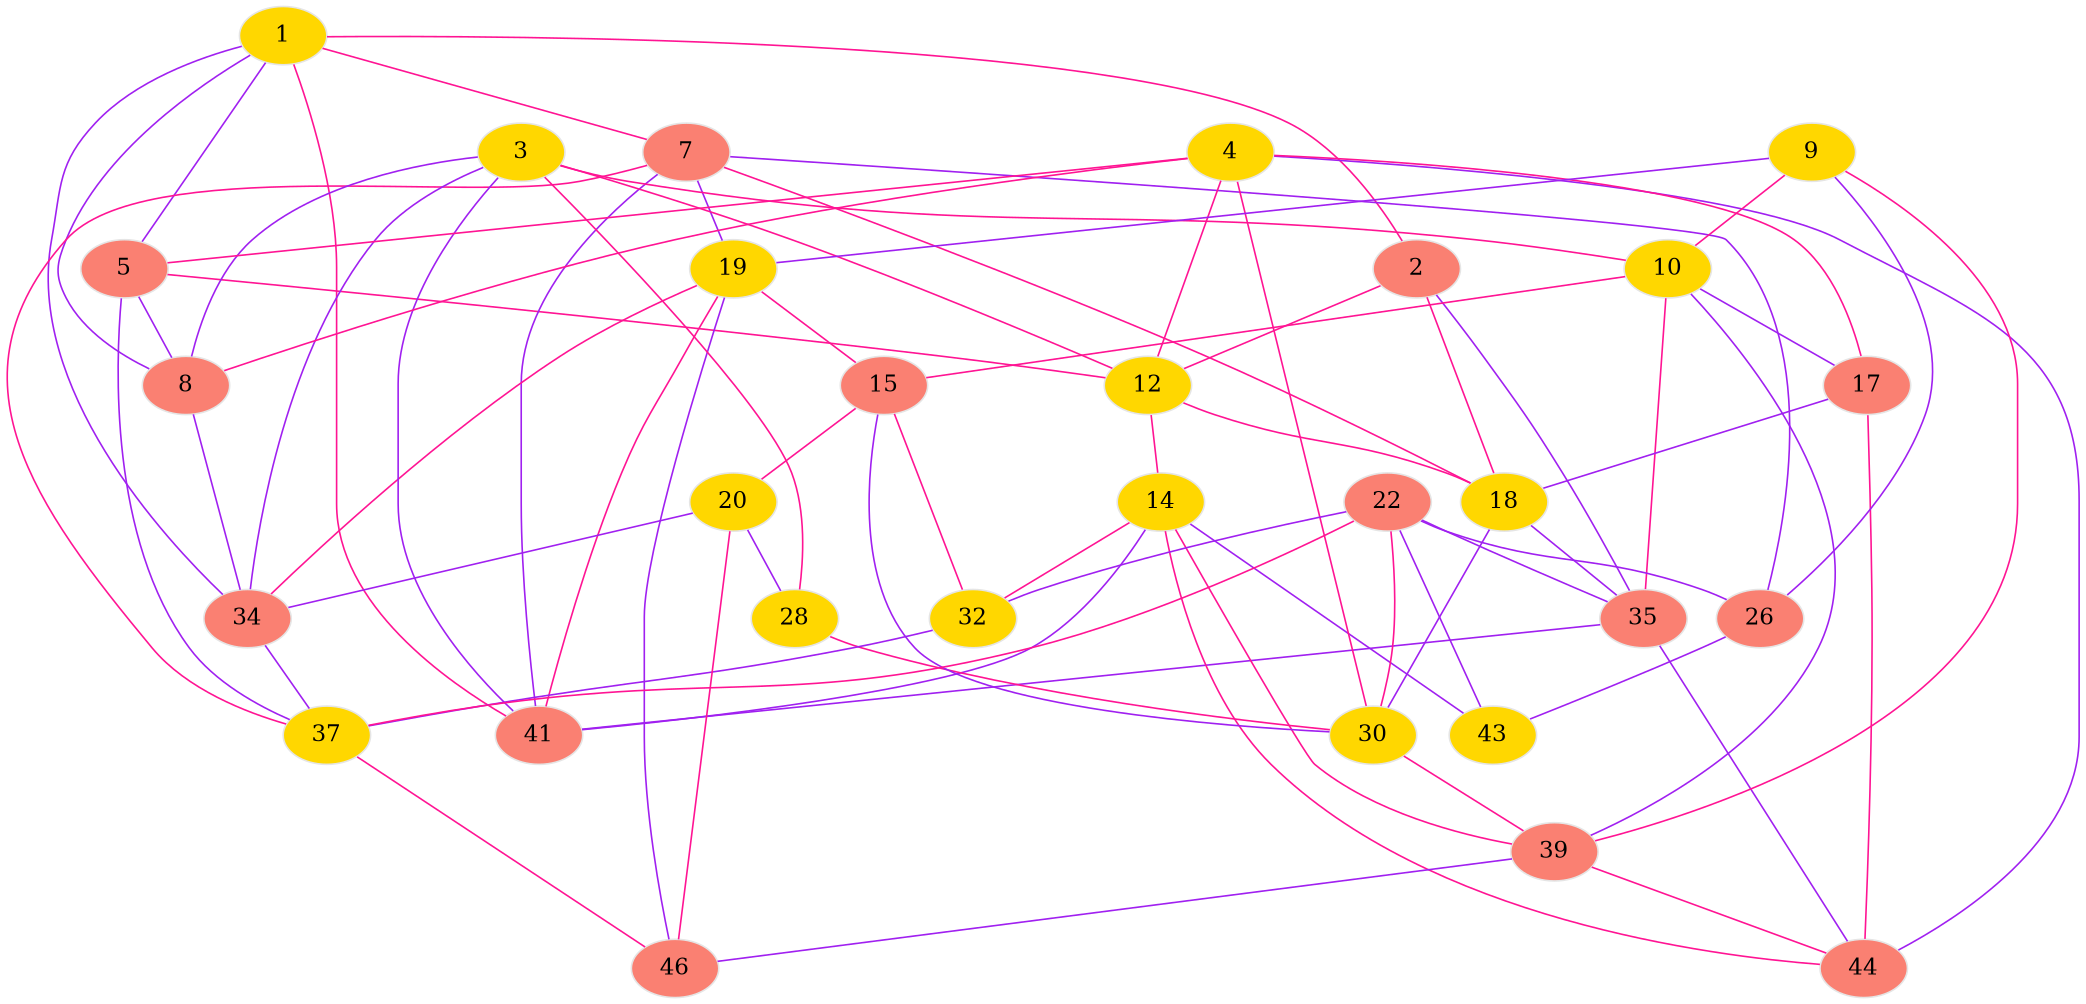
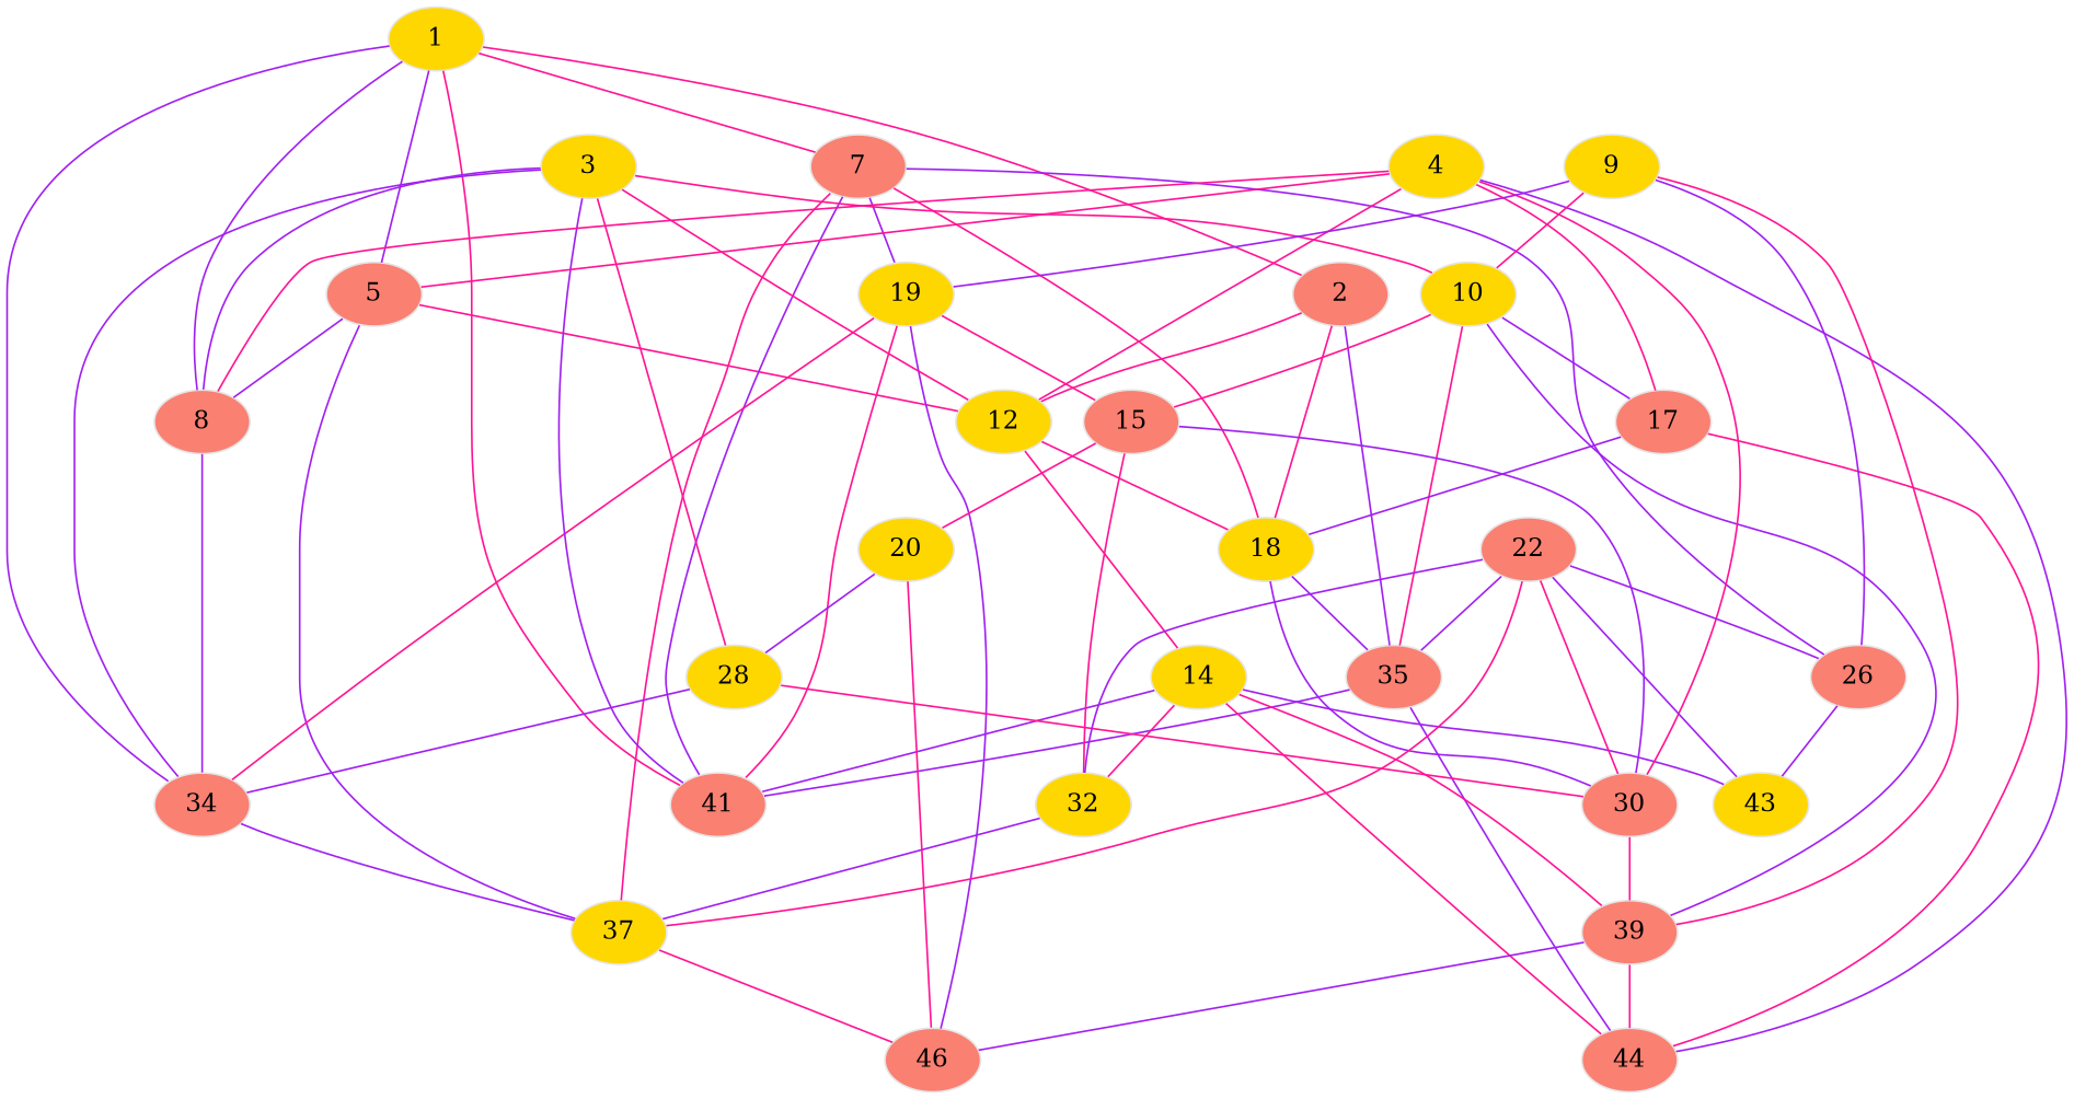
  graph {
    node [color=gray90 fillcolor=salmon style=filled]
    edge [color=deeppink]
    1 [fillcolor=gold super="+27"]
    2
    5 [super="+16"]
    7 [super="+13"]
    8 [super="+11"]
    34 [super="+36"]
    41 [super="+47"]
    12 [fillcolor=gold super="+48"]
    18 [fillcolor=gold super="+38"]
    35 [super="+49"]
    37 [fillcolor=gold super="+42"]
    19 [fillcolor=gold super="+31"]
    26 [super="+40"]
    14 [fillcolor=gold super="+24"]
-   30 [fillcolor=gold super="+45"]
+   30 [super="+45"]
    44
    3 [fillcolor=gold super="+29"]
    10 [fillcolor=gold super="+25"]
    28 [fillcolor=gold]
    17
    39 [super="+50"]
    15
    4 [fillcolor=gold super="+6"]
    46
    43 [fillcolor=gold]
    9 [fillcolor=gold]
    32 [fillcolor=gold]
    20 [fillcolor=gold super="+33"]
    22 [super="+23"]
    1 -- 2
    1 -- 5 [color=purple]
    1 -- 7
    1 -- 8 [color=purple]
    1 -- 34 [color=purple]
    1 -- 41
    2 -- 12
    2 -- 18
    2 -- 35 [color=purple]
    5 -- 8 [color=purple weight=2]
    5 -- 12
    5 -- 37 [color=purple]
    7 -- 41 [color=purple]
    7 -- 18
    7 -- 37
    7 -- 19 [color=purple]
    7 -- 26 [color=purple]
    8 -- 34 [color=purple]
    34 -- 37 [color=purple]
    12 -- 18
    12 -- 14
    18 -- 35 [color=purple]
    18 -- 30 [color=purple]
    35 -- 41 [color=purple]
    35 -- 44 [color=purple]
    37 -- 46
    19 -- 34
    19 -- 41
    19 -- 15
    19 -- 46 [color=purple]
    26 -- 43 [color=purple]
    14 -- 41 [color=purple]
    14 -- 44
    14 -- 39
    14 -- 43 [color=purple]
    14 -- 32
    30 -- 39
    3 -- 8 [color=purple]
    3 -- 34 [color=purple]
    3 -- 41 [color=purple]
    3 -- 12
    3 -- 10
    3 -- 28
    10 -- 35
    10 -- 17 [color=purple]
    10 -- 39 [color=purple]
    10 -- 15
-   20 -- 34 [color=purple]
+   28 -- 34 [color=purple]
    28 -- 30
    17 -- 18 [color=purple]
    17 -- 44
    39 -- 44
    39 -- 46 [color=purple]
    15 -- 30 [color=purple]
    15 -- 32
    15 -- 20
    4 -- 5
    4 -- 8
    4 -- 12
    4 -- 30
    4 -- 44 [color=purple]
    4 -- 17
    9 -- 19 [color=purple]
    9 -- 26 [color=purple]
    9 -- 10
    9 -- 39
    32 -- 37 [color=purple]
    20 -- 28 [color=purple]
    20 -- 46
    22 -- 35 [color=purple]
    22 -- 37
    22 -- 26 [color=purple]
    22 -- 30
    22 -- 43 [color=purple]
    22 -- 32 [color=purple]
  }
